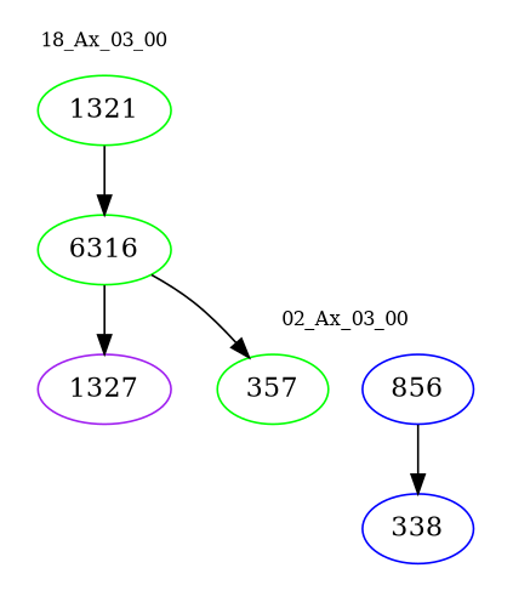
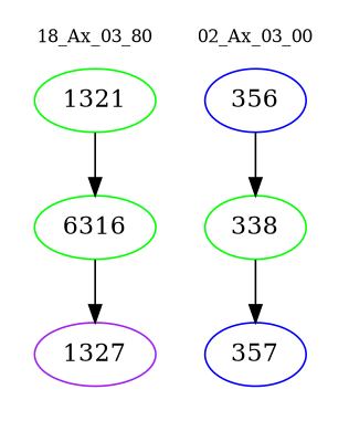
  digraph {
    node [color=green]
    edge [color=black]
    n1 [label=1321]
    n2 [label=6316]
    n3 [color=purple label=1327]
-   n4 [color=blue label=856]
-   n5 [color=blue label=338]
-   n6 [label=357]
+   n4 [color=blue label=356]
+   n5 [label=338]
+   n6 [color=blue label=357]
    subgraph cluster_1 {
      color=white
      fontsize=10
-     label="18_Ax_03_00"
+     label="18_Ax_03_80"
      n1
      n2
      n3
    }
    subgraph cluster_2 {
      color=white
      fontsize=10
      label="02_Ax_03_00"
      n4
      n5
      n6
    }
    n1 -> n2
    n2 -> n3
    n4 -> n5
-   n2 -> n6
+   n5 -> n6
  }
